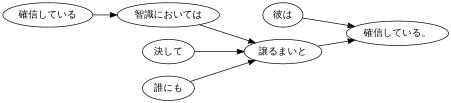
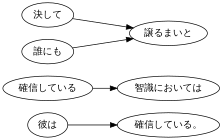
  digraph {
    fontname=Merriweather
    rankdir=LR
    node [fontname=Merriweather]
    edge [fontname=Merriweather]
    n1 [label="彼は"]
    n2 [label="確信している。"]
    n3 [label="確信している"]
    n4 [label="智識においては"]
    n5 [label="譲るまいと"]
    n6 [label="決して"]
    n7 [label="誰にも"]
    n1 -> n2
    n3 -> n4
-   n4 -> n5
-   n5 -> n2
    n6 -> n5
    n7 -> n5
  }
